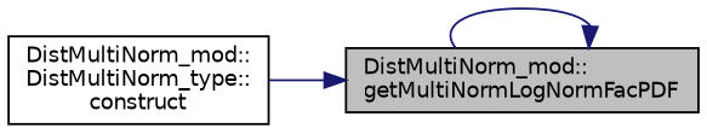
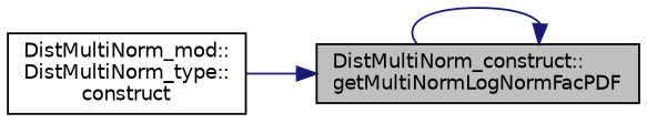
  digraph {
    rankdir=RL
    node [color=black fontname=Helvetica fontsize=10 shape=record style=filled]
    edge [color=midnightblue dir=back fontname=Helvetica fontsize=10 labelfontname=Helvetica labelfontsize=10 style=solid]
-   n1 [fillcolor=grey75 fontcolor=black height=0.2 label="DistMultiNorm_mod::\lgetMultiNormLogNormFacPDF" width=0.4]
+   n1 [fillcolor=grey75 fontcolor=black height=0.2 label="DistMultiNorm_construct::\lgetMultiNormLogNormFacPDF" width=0.4]
    n2 [fillcolor=white height=0.2 label="DistMultiNorm_mod::\lDistMultiNorm_type::\lconstruct" width=0.4]
    n1 -> n1
    n1 -> n2
  }
